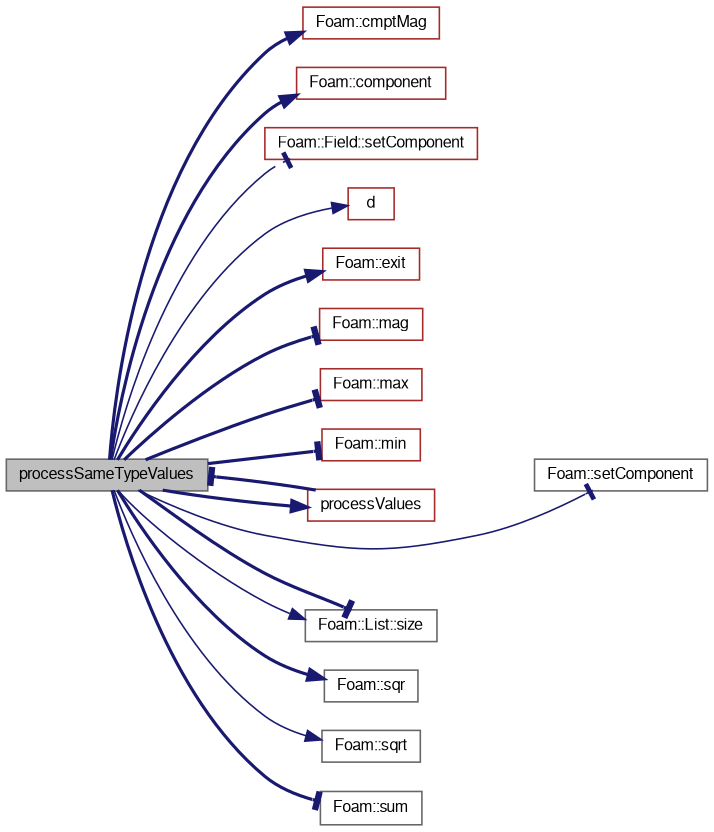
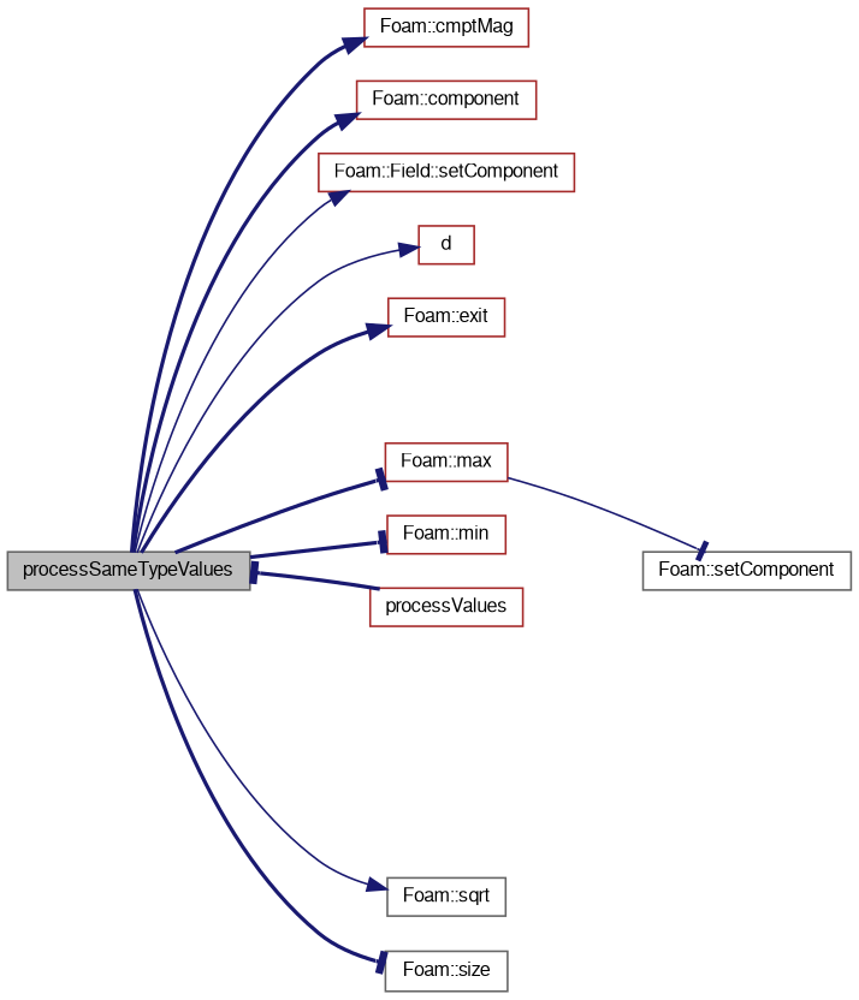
  digraph {
    rankdir=LR
    node [color=brown fontname=FreeSans fontsize=10 shape=record]
    edge [arrowhead=normal color=midnightblue fontname=FreeSans fontsize=10 labelfontname=FreeSans labelfontsize=10 style=bold]
    n1 [color=gray40 fillcolor=grey75 fontcolor=black height=0.2 label=processSameTypeValues style=filled width=0.4]
    n2 [height=0.2 label="Foam::cmptMag" width=0.4]
    n3 [height=0.2 label="Foam::component" width=0.4]
    n4 [height=0.2 label="Foam::Field::setComponent" width=0.4]
    n5 [height=0.2 label=d width=0.4]
    n6 [height=0.2 label="Foam::exit" width=0.4]
-   n7 [height=0.2 label="Foam::mag" width=0.4]
    n8 [height=0.2 label="Foam::max" width=0.4]
    n9 [height=0.2 label="Foam::min" width=0.4]
    n10 [height=0.2 label=processValues width=0.4]
    n11 [color=gray40 height=0.2 label="Foam::setComponent" width=0.4]
-   n12 [color=gray40 height=0.2 label="Foam::List::size" width=0.4]
-   n13 [color=gray40 height=0.2 label="Foam::sqr" width=0.4]
    n14 [color=gray40 height=0.2 label="Foam::sqrt" width=0.4]
-   n15 [color=gray40 height=0.2 label="Foam::sum" width=0.4]
+   n15 [color=gray40 height=0.2 label="Foam::size" width=0.4]
    n1 -> n2
    n1 -> n3
-   n1 -> n4 [arrowhead=tee style=solid]
+   n1 -> n4 [style=solid]
    n1 -> n5 [style=solid]
    n1 -> n6
-   n1 -> n7 [arrowhead=tee]
    n1 -> n8 [arrowhead=tee]
    n1 -> n9 [arrowhead=tee]
-   n1 -> n10
-   n1 -> n11 [arrowhead=tee style=solid]
-   n1 -> n12 [style=solid]
-   n1 -> n12 [arrowhead=tee]
-   n1 -> n13
+   n8 -> n11 [arrowhead=tee style=solid]
    n1 -> n14 [style=solid]
    n1 -> n15 [arrowhead=tee]
    n10 -> n1 [arrowhead=tee]
  }
